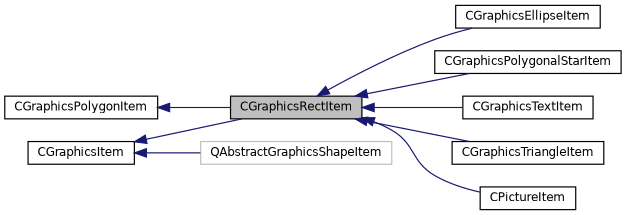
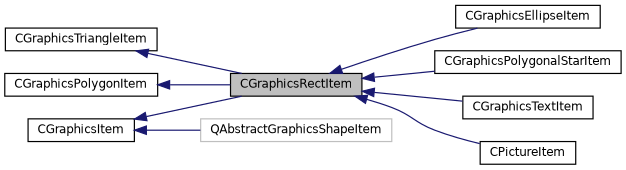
  digraph {
    rankdir=LR
    node [color=black fillcolor=white fontname=Helvetica fontsize=10 shape=record style=filled]
    edge [color=midnightblue dir=back fontname=Helvetica fontsize=10 labelfontname=Helvetica labelfontsize=10 style=solid]
    n1 [fillcolor=grey75 fontcolor=black height=0.2 label=CGraphicsRectItem width=0.4]
    n2 [height=0.2 label=CGraphicsEllipseItem width=0.4]
    n3 [height=0.2 label=CGraphicsPolygonalStarItem width=0.4]
    n4 [height=0.2 label=CGraphicsTextItem width=0.4]
    n5 [height=0.2 label=CGraphicsTriangleItem width=0.4]
    n6 [height=0.2 label=CPictureItem width=0.4]
    n7 [height=0.2 label=CGraphicsPolygonItem width=0.4]
    n8 [height=0.2 label=CGraphicsItem width=0.4]
    n9 [color=grey75 height=0.2 label=QAbstractGraphicsShapeItem width=0.4]
    n1 -> n2
    n1 -> n3
    n1 -> n4
-   n1 -> n5
+   n5 -> n1
    n1 -> n6
    n7 -> n1
    n8 -> n1
    n8 -> n9
  }
